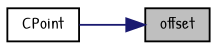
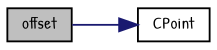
  digraph {
    rankdir=LR
    fontname="Patrick Hand"
    node [color=black fontname="Patrick Hand" fontsize=9 shape=record]
    n1 [fillcolor=grey75 fontcolor=black height=0.2 label=offset style=filled width=0.4]
    n2 [height=0.2 label=CPoint width=0.4]
-   n2 -> n1 [color=midnightblue fontname="Patrick Hand" fontsize=9 labelfontname=Arial labelfontsize=9 style=solid]
+   n1 -> n2 [color=midnightblue fontname="Patrick Hand" fontsize=9 labelfontname=Arial labelfontsize=9 style=solid]
  }
